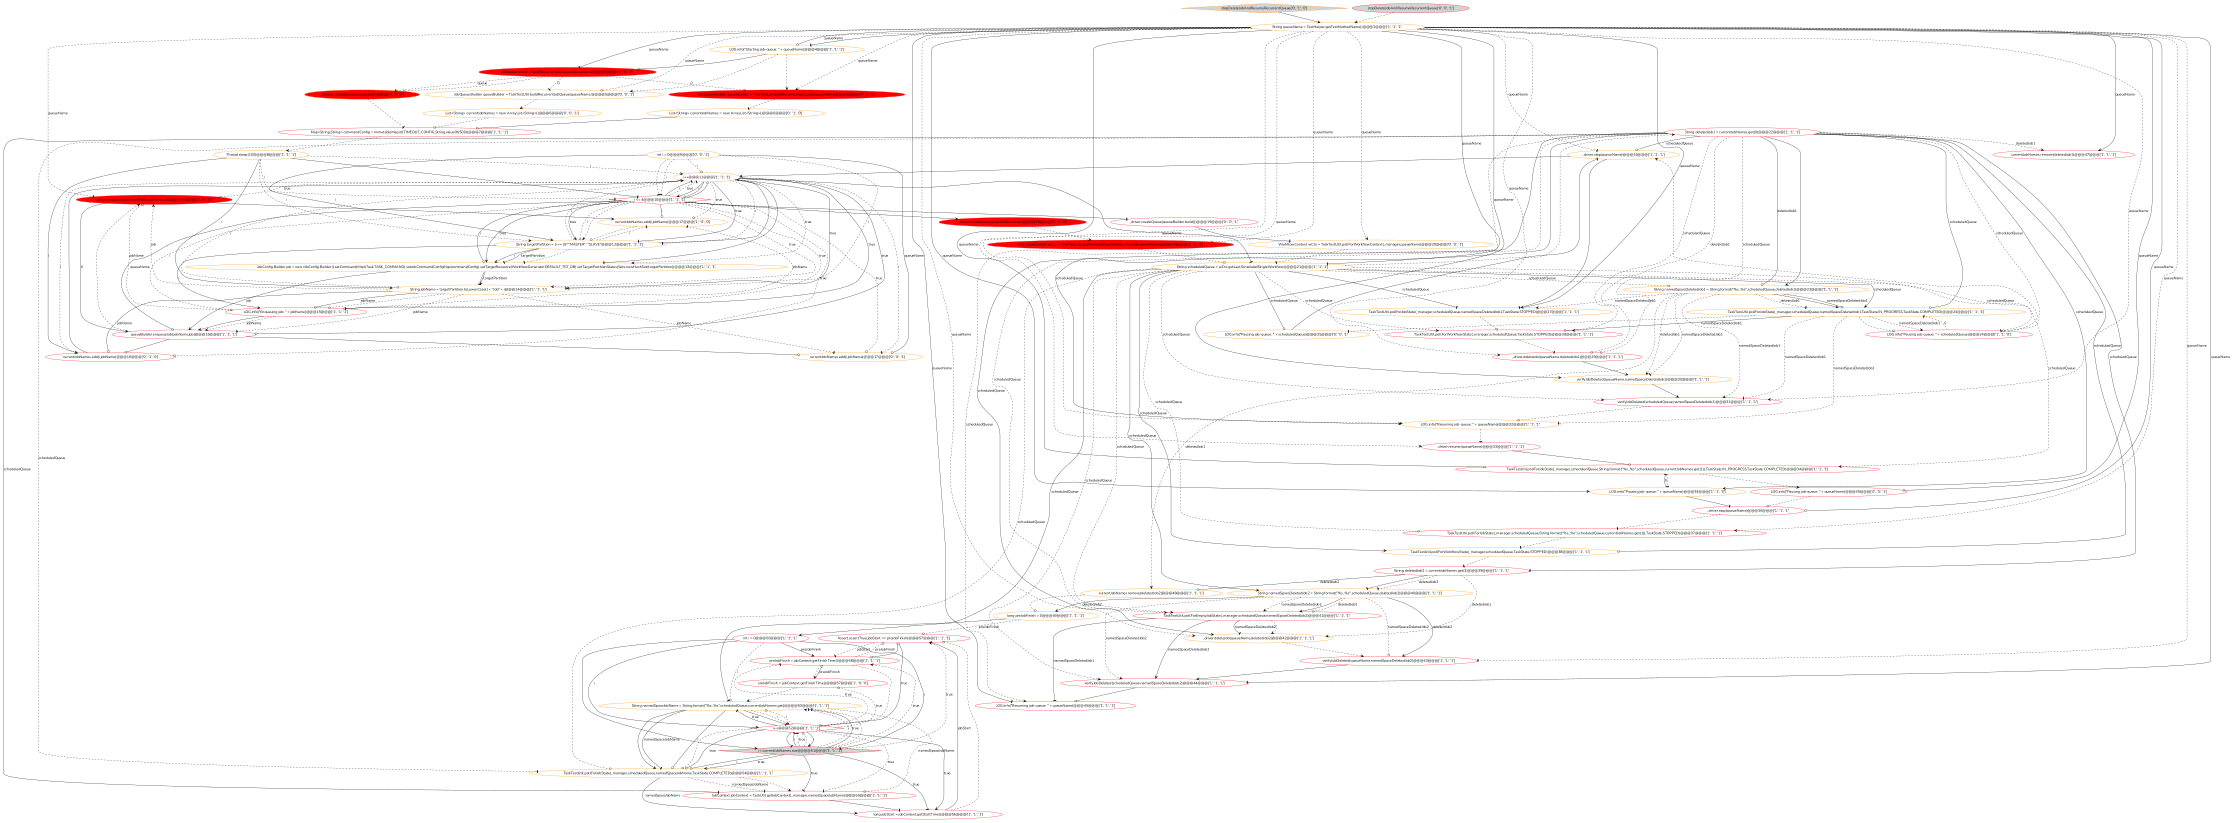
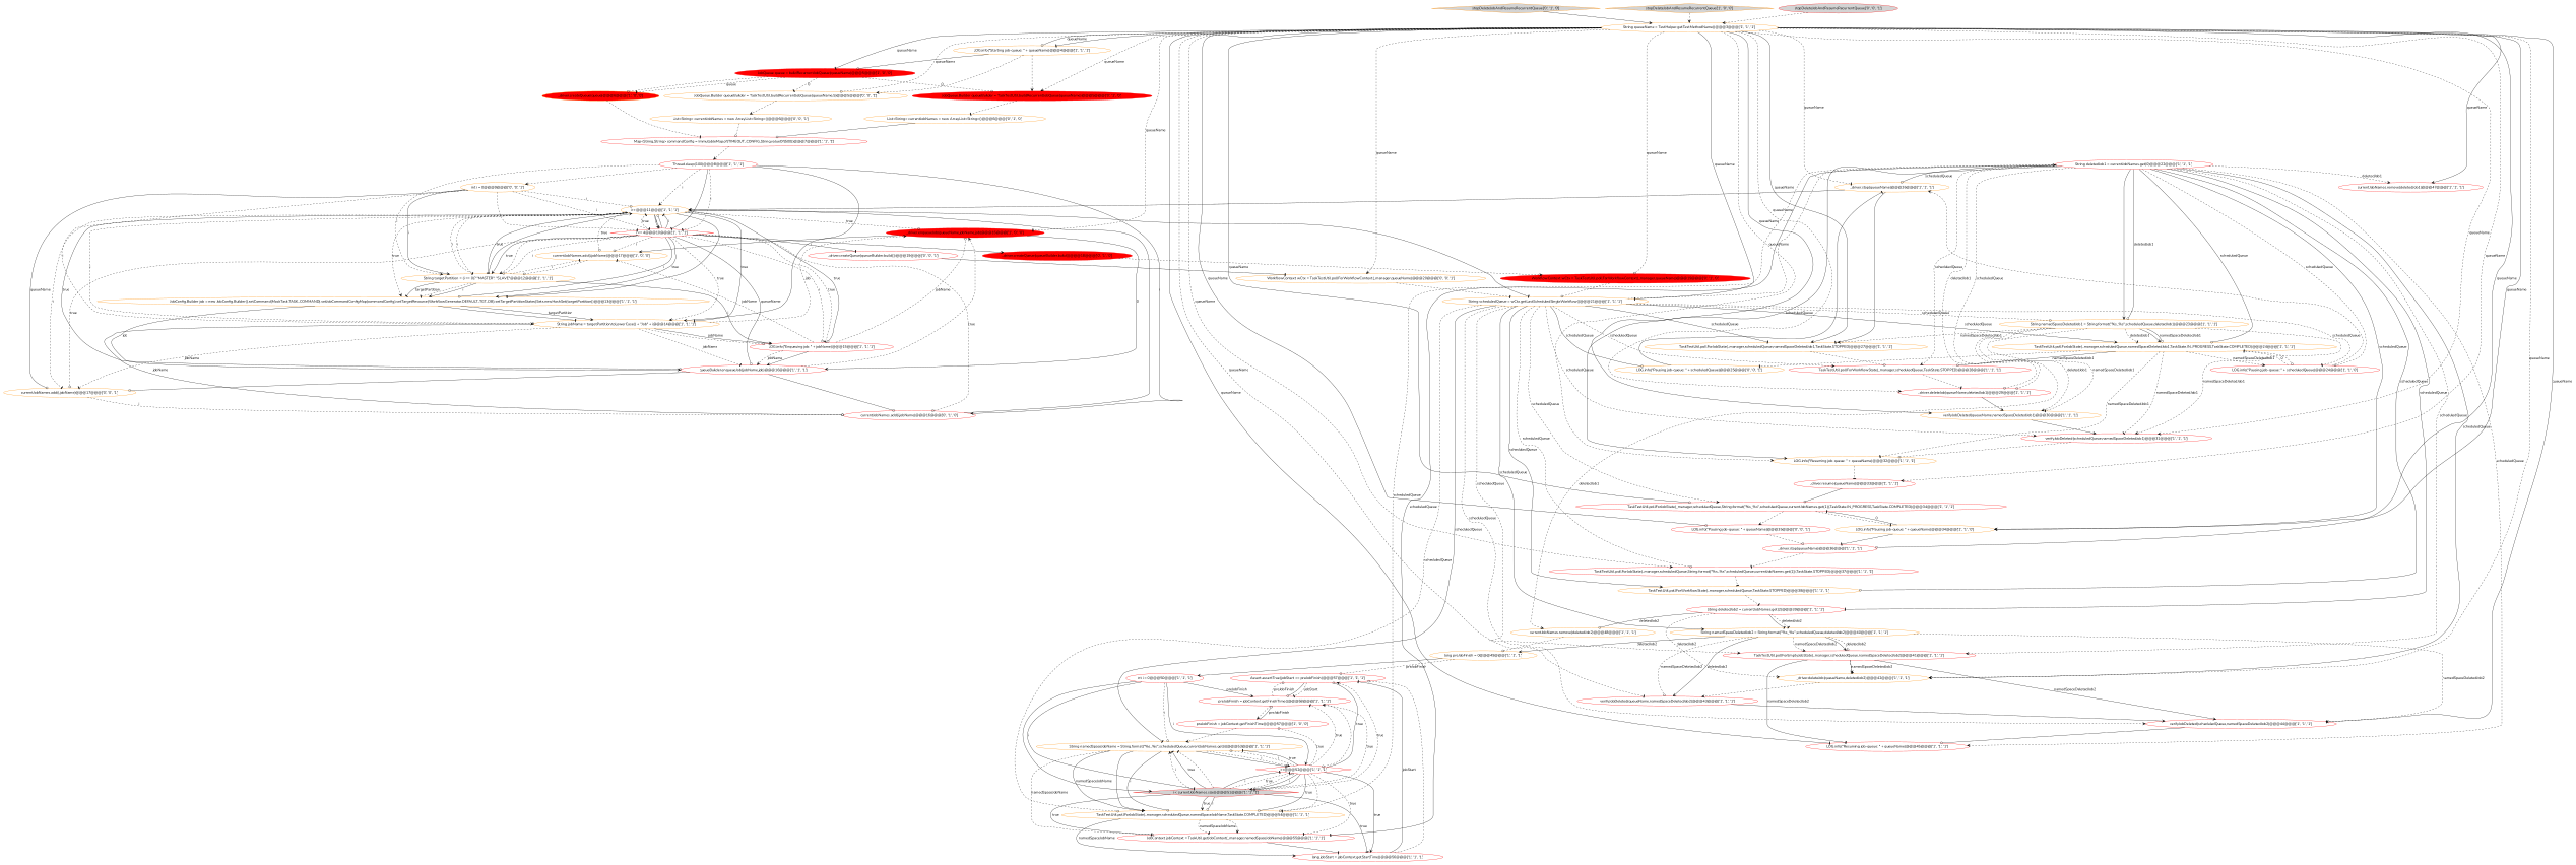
  digraph {
    fontname=Nunito
    node [color=red fillcolor=white fontname=Nunito shape=ellipse style=filled]
    edge [arrowhead=vee fontname=Nunito style=dashed]
    n1 [color=darkorange label="String namedSpaceDeletedJob2 = String.format(\"%s_%s\",scheduledQueue,deletedJob2)@@@40@@@['1', '1', '1']"]
    n2 [color=darkorange label="long preJobFinish = 0@@@49@@@['1', '1', '1']"]
    n3 [label="verifyJobDeleted(scheduledQueue,namedSpaceDeletedJob2)@@@44@@@['1', '1', '1']"]
    n4 [label="TaskTestUtil.pollForEmptyJobState(_manager,scheduledQueue,namedSpaceDeletedJob2)@@@41@@@['1', '1', '1']"]
    n5 [label="verifyJobDeleted(queueName,namedSpaceDeletedJob2)@@@43@@@['1', '1', '1']"]
    n6 [label="Assert.assertTrue(jobStart >= preJobFinish)@@@57@@@['1', '1', '1']"]
    n7 [label="int i = 0@@@50@@@['1', '1', '1']"]
    n8 [label="LOG.info(\"Resuming job-queue: \" + queueName)@@@45@@@['1', '1', '1']"]
    n9 [color=darkorange label="_driver.deleteJob(queueName,deletedJob2)@@@42@@@['1', '1', '1']"]
    n10 [color=darkorange fillcolor=lightgray label="stopDeleteJobAndResumeRecurrentQueue['0', '1', '0']" shape=diamond]
    n11 [color=darkorange label="String queueName = TestHelper.getTestMethodName()@@@3@@@['1', '1', '1']"]
    n12 [color=darkorange label="LOG.info(\"Resuming job-queue: \" + queueName)@@@32@@@['1', '1', '1']"]
    n13 [label="_driver.resume(queueName)@@@33@@@['1', '1', '1']"]
    n14 [color=darkorange label="verifyJobDeleted(queueName,namedSpaceDeletedJob1)@@@30@@@['1', '1', '1']"]
    n15 [label="verifyJobDeleted(scheduledQueue,namedSpaceDeletedJob1)@@@31@@@['1', '1', '1']"]
    n16 [color=darkorange label="String scheduledQueue = wCtx.getLastScheduledSingleWorkflow()@@@21@@@['1', '1', '1']"]
    n17 [fillcolor=red label="JobQueue queue = buildRecurrentJobQueue(queueName)@@@5@@@['1', '0', '0']"]
    n18 [fillcolor=red label="_driver.enqueueJob(queueName,jobName,job)@@@16@@@['1', '0', '0']"]
    n19 [label="LOG.info(\"Pausing job-queue: \" + queueName)@@@35@@@['0', '0', '1']"]
    n20 [color=darkorange label="_driver.stop(queueName)@@@26@@@['1', '1', '1']"]
    n21 [fillcolor=red label="JobQueue.Builder queueBuilder = TaskTestUtil.buildRecurrentJobQueue(queueName)@@@5@@@['0', '1', '0']"]
    n22 [color=darkorange label="WorkflowContext wCtx = TaskTestUtil.pollForWorkflowContext(_manager,queueName)@@@20@@@['0', '0', '1']"]
    n23 [label="_driver.stop(queueName)@@@36@@@['1', '1', '1']"]
    n24 [label="currentJobNames.remove(deletedJob1)@@@47@@@['1', '1', '1']"]
    n25 [color=darkorange label="JobQueue.Builder queueBuilder = TaskTestUtil.buildRecurrentJobQueue(queueName,5)@@@5@@@['0', '0', '1']"]
    n26 [color=darkorange label="TaskTestUtil.pollForJobState(_manager,scheduledQueue,namedSpaceDeletedJob1,TaskState.STOPPED)@@@27@@@['1', '1', '1']"]
    n27 [color=darkorange label="LOG.info(\"Starting job-queue: \" + queueName)@@@4@@@['1', '1', '1']"]
    n28 [fillcolor=red label="WorkflowContext wCtx = TaskTestUtil.pollForWorkflowContext(_manager,queueName)@@@19@@@['0', '1', '0']"]
    n29 [label="_driver.deleteJob(queueName,deletedJob1)@@@29@@@['1', '1', '1']"]
    n30 [label="TaskTestUtil.pollForJobState(_manager,scheduledQueue,String.format(\"%s_%s\",scheduledQueue,currentJobNames.get(1)),TaskState.STOPPED)@@@37@@@['1', '1', '1']"]
    n31 [label="TaskTestUtil.pollForJobState(_manager,scheduledQueue,String.format(\"%s_%s\",scheduledQueue,currentJobNames.get(1)),TaskState.IN_PROGRESS,TaskState.COMPLETED)@@@34@@@['1', '1', '1']"]
    n32 [color=darkorange label="LOG.info(\"Pausing job-queue: \" + queueName)@@@34@@@['1', '1', '0']"]
    n33 [label="i <= 4@@@10@@@['1', '1', '1']" shape=diamond]
    n34 [color=darkorange label="String targetPartition = (i == 0)? \"MASTER\": \"SLAVE\"@@@12@@@['1', '1', '1']"]
    n35 [color=darkorange label="currentJobNames.add(i,jobName)@@@17@@@['1', '0', '0']"]
    n36 [color=darkorange label="currentJobNames.add(i,jobName)@@@17@@@['0', '0', '1']"]
    n37 [label="LOG.info(\"Enqueuing job: \" + jobName)@@@15@@@['1', '1', '1']"]
    n38 [label="currentJobNames.add(i,jobName)@@@16@@@['0', '1', '0']"]
    n39 [color=darkorange label="String jobName = targetPartition.toLowerCase() + \"Job\" + i@@@14@@@['1', '1', '1']"]
    n40 [label="_driver.createQueue(queueBuilder.build())@@@19@@@['0', '0', '1']"]
    n41 [fillcolor=red label="_driver.createQueue(queueBuilder.build())@@@18@@@['0', '1', '0']"]
    n42 [label="queueBuilder.enqueueJob(jobName,job)@@@16@@@['1', '1', '1']"]
    n43 [color=darkorange label="i++@@@11@@@['1', '1', '1']"]
    n44 [color=darkorange label="JobConfig.Builder job = new JobConfig.Builder().setCommand(MockTask.TASK_COMMAND).setJobCommandConfigMap(commandConfig).setTargetResource(WorkflowGenerator.DEFAULT_TGT_DB).setTargetPartitionStates(Sets.newHashSet(targetPartition))@@@13@@@['1', '1', '1']"]
    n45 [label="preJobFinish = jobContext.getFinishTime()@@@58@@@['1', '1', '1']"]
    n46 [color=darkorange label="String namedSpaceJobName = String.format(\"%s_%s\",scheduledQueue,currentJobNames.get(i))@@@53@@@['1', '1', '1']"]
    n47 [label="i++@@@52@@@['1', '1', '1']" shape=diamond]
    n48 [fillcolor=lightgray label="i < currentJobNames.size()@@@51@@@['1', '1', '1']" shape=diamond]
    n49 [label="TaskTestUtil.pollForWorkflowState(_manager,scheduledQueue,TaskState.STOPPED)@@@28@@@['1', '1', '1']"]
    n50 [color=darkorange label="TaskTestUtil.pollForJobState(_manager,scheduledQueue,namedSpaceJobName,TaskState.COMPLETED)@@@54@@@['1', '1', '1']"]
    n51 [color=darkorange label="LOG.info(\"Pausing job-queue: \" + scheduledQueue)@@@25@@@['0', '0', '1']"]
    n52 [color=darkorange label="TaskTestUtil.pollForJobState(_manager,scheduledQueue,namedSpaceDeletedJob1,TaskState.IN_PROGRESS,TaskState.COMPLETED)@@@24@@@['1', '1', '1']"]
    n53 [color=darkorange label="TaskTestUtil.pollForWorkflowState(_manager,scheduledQueue,TaskState.STOPPED)@@@38@@@['1', '1', '1']"]
    n54 [color=darkorange label="String namedSpaceDeletedJob1 = String.format(\"%s_%s\",scheduledQueue,deletedJob1)@@@23@@@['1', '1', '1']"]
    n55 [label="String deletedJob1 = currentJobNames.get(0)@@@22@@@['1', '1', '1']"]
    n56 [label="LOG.info(\"Pausing job-queue: \" + scheduledQueue)@@@24@@@['1', '1', '0']"]
    n57 [color=darkorange fillcolor=red label="_driver.createQueue(queue)@@@6@@@['1', '0', '0']"]
    n58 [color=darkorange label="List<String> currentJobNames = new ArrayList<String>()@@@6@@@['0', '1', '0']"]
    n59 [color=darkorange label="List<String> currentJobNames = new ArrayList<String>()@@@6@@@['0', '0', '1']"]
    n60 [label="JobContext jobContext = TaskUtil.getJobContext(_manager,namedSpaceJobName)@@@55@@@['1', '1', '1']"]
    n61 [label="long jobStart = jobContext.getStartTime()@@@56@@@['1', '1', '1']"]
    n62 [label="String deletedJob2 = currentJobNames.get(2)@@@39@@@['1', '1', '1']"]
    n63 [color=darkorange label="currentJobNames.remove(deletedJob2)@@@48@@@['1', '1', '1']"]
    n64 [label="Map<String,String> commandConfig = ImmutableMap.of(TIMEOUT_CONFIG,String.valueOf(500))@@@7@@@['1', '1', '1']"]
-   n65 [color=darkorange label="Thread.sleep(100)@@@8@@@['1', '1', '1']"]
+   n65 [label="Thread.sleep(100)@@@8@@@['1', '1', '1']"]
+   n66 [color=darkorange fillcolor=lightgray label="stopDeleteJobAndResumeRecurrentQueue['1', '0', '0']" shape=diamond]
    n67 [color=darkorange label="int i = 0@@@9@@@['0', '0', '1']"]
    n68 [fillcolor=lightgray label="stopDeleteJobAndResumeRecurrentQueue['0', '0', '1']"]
    n69 [label="preJobFinish = jobContext.getFinishTime()@@@57@@@['1', '0', '0']"]
    n1 -> n2 [label=deletedJob2 style=solid]
    n1 -> n3 [label=namedSpaceDeletedJob2]
    n1 -> n4 [label=namedSpaceDeletedJob2]
    n1 -> n4 [style=solid]
    n1 -> n4 [arrowhead=odot label=deletedJob2]
    n1 -> n5 [label=deletedJob2 style=solid]
    n1 -> n5 [arrowhead=odot label=namedSpaceDeletedJob2]
    n2 -> n6 [arrowhead=odot label=preJobFinish]
    n2 -> n7 [style=solid]
    n3 -> n8 [arrowhead=odot style=solid]
    n4 -> n3 [label=namedSpaceDeletedJob2 style=solid]
    n4 -> n8 [arrowhead=tee label=namedSpaceDeletedJob2 style=solid]
    n4 -> n9 [arrowhead=tee label=namedSpaceDeletedJob2 style=solid]
    n4 -> n9
    n5 -> n3 [style=solid]
    n6 -> n45 [arrowhead=odot style=solid]
    n6 -> n45 [arrowhead=tee label=jobStart]
    n7 -> n45 [label=preJobFinish style=solid]
    n7 -> n46 [arrowhead=odot label=i]
    n7 -> n47 [label=i style=solid]
    n7 -> n48 [arrowhead=tee label=i style=solid]
    n7 -> n48 [style=solid]
    n9 -> n5
    n10 -> n11 [style=solid]
    n11 -> n3 [arrowhead=tee label=queueName style=solid]
    n11 -> n5 [arrowhead=tee label=queueName]
    n11 -> n8 [arrowhead=tee label=queueName style=solid]
    n11 -> n9 [label=queueName]
    n11 -> n12 [label=queueName]
    n11 -> n13 [label=queueName]
    n11 -> n14 [label=queueName style=solid]
    n11 -> n15 [label=queueName]
    n11 -> n16 [arrowhead=tee label=queueName style=solid]
    n11 -> n17 [arrowhead=tee label=queueName style=solid]
    n11 -> n18 [arrowhead=tee label=queueName]
    n11 -> n19 [arrowhead=odot label=queueName style=solid]
    n11 -> n20 [arrowhead=tee label=queueName]
    n11 -> n21 [label=queueName]
    n11 -> n22 [label=queueName]
    n11 -> n23 [arrowhead=odot label=queueName style=solid]
    n11 -> n24 [label=queueName style=solid]
    n11 -> n25 [arrowhead=odot label=queueName]
    n11 -> n26 [label=queueName style=solid]
    n11 -> n27 [arrowhead=tee style=solid]
    n11 -> n27 [arrowhead=odot label=queueName style=solid]
    n11 -> n28 [arrowhead=odot label=queueName]
    n11 -> n29 [label=queueName]
    n11 -> n30 [label=queueName]
    n11 -> n31 [arrowhead=odot label=queueName style=solid]
    n11 -> n32 [label=queueName style=solid]
    n12 -> n13 [arrowhead=tee]
    n13 -> n31 [arrowhead=odot style=solid]
    n14 -> n15 [style=solid]
    n15 -> n12 [arrowhead=odot]
    n16 -> n1 [label=scheduledQueue style=solid]
    n16 -> n3 [label=scheduledQueue]
    n16 -> n4 [label=scheduledQueue]
    n16 -> n15 [label=scheduledQueue]
    n16 -> n26 [arrowhead=tee label=scheduledQueue style=solid]
    n16 -> n30 [arrowhead=odot label=scheduledQueue]
    n16 -> n31 [label=scheduledQueue]
    n16 -> n46 [arrowhead=tee label=scheduledQueue style=solid]
    n16 -> n49 [label=scheduledQueue]
    n16 -> n50 [arrowhead=odot label=scheduledQueue]
    n16 -> n51 [arrowhead=odot label=scheduledQueue style=solid]
    n16 -> n52 [label=scheduledQueue style=solid]
    n16 -> n53 [label=scheduledQueue style=solid]
    n16 -> n54 [arrowhead=odot label=scheduledQueue]
    n16 -> n55
    n16 -> n56 [arrowhead=tee label=scheduledQueue]
    n17 -> n21 [arrowhead=odot label=0]
    n17 -> n25 [arrowhead=tee label=0]
    n17 -> n57 [arrowhead=tee label=queue]
    n17 -> n57 [arrowhead=odot]
    n18 -> n35 [style=solid]
    n18 -> n42 [label=0 style=solid]
    n19 -> n23 [arrowhead=odot]
    n20 -> n26 [arrowhead=tee style=solid]
    n20 -> n43 [style=solid]
    n21 -> n58 [arrowhead=tee]
    n22 -> n16 [arrowhead=tee]
    n23 -> n30 [arrowhead=tee]
    n25 -> n59
    n26 -> n49 [arrowhead=odot]
    n27 -> n17 [arrowhead=odot style=solid]
    n27 -> n21
    n27 -> n25
    n28 -> n16 [arrowhead=odot]
    n29 -> n14 [style=solid]
    n30 -> n53 [arrowhead=tee]
    n31 -> n19
    n31 -> n32 [arrowhead=tee]
    n32 -> n23 [arrowhead=tee style=solid]
    n32 -> n31 [arrowhead=tee label=0 style=solid]
    n33 -> n34
    n33 -> n34 [label=true style=solid]
    n33 -> n34 [arrowhead=odot label=i]
-   n33 -> n35 [arrowhead=odot label=i style=solid]
+   n33 -> n35 [arrowhead=odot label=i]
    n33 -> n36 [arrowhead=odot label=true]
    n33 -> n37 [arrowhead=odot label=i]
    n33 -> n37 [arrowhead=tee label=true]
    n33 -> n38 [arrowhead=odot label=true]
    n33 -> n39 [label=true]
    n33 -> n40 [arrowhead=tee style=solid]
    n33 -> n41 [style=solid]
    n33 -> n42 [arrowhead=odot label=queueName style=solid]
    n33 -> n43 [arrowhead=odot style=solid]
    n33 -> n43 [arrowhead=tee label=i style=solid]
    n33 -> n43 [arrowhead=tee label=true]
    n33 -> n44 [arrowhead=odot label=i style=solid]
    n33 -> n44 [label=true style=solid]
    n34 -> n35 [arrowhead=tee label=i]
    n34 -> n37 [label=i style=solid]
    n34 -> n43 [style=solid]
    n34 -> n43 [arrowhead=odot label=i]
    n34 -> n44 [arrowhead=tee]
    n34 -> n44 [label=i style=solid]
    n34 -> n44 [arrowhead=tee label=targetPartition style=solid]
    n35 -> n34 [arrowhead=odot]
    n37 -> n18 [arrowhead=odot label=jobName]
    n37 -> n35 [arrowhead=tee label=jobName]
    n37 -> n42 [style=solid]
    n37 -> n42 [label=jobName]
    n38 -> n43 [style=solid]
    n39 -> n18 [label=job]
    n39 -> n36 [arrowhead=tee label=jobName]
    n39 -> n37 [arrowhead=odot]
    n39 -> n37 [arrowhead=odot label=jobName style=solid]
    n39 -> n38 [arrowhead=odot label=jobName style=solid]
    n39 -> n42 [arrowhead=tee label=jobName]
    n40 -> n22 [arrowhead=tee style=solid]
    n41 -> n28
    n42 -> n18
    n42 -> n36 [arrowhead=odot style=solid]
    n42 -> n38 [arrowhead=odot style=solid]
    n43 -> n16 [arrowhead=tee style=solid]
    n43 -> n18 [arrowhead=odot label=true]
    n43 -> n33 [label=i style=solid]
    n43 -> n33 [arrowhead=odot style=solid]
    n43 -> n34 [arrowhead=tee label=i]
    n43 -> n34 [arrowhead=tee label=true style=solid]
    n43 -> n35 [arrowhead=odot label=true]
    n43 -> n36 [arrowhead=tee label=i]
    n43 -> n37 [arrowhead=odot label=true style=solid]
-   n43 -> n38 [arrowhead=odot label=i]
+   n36 -> n38 [arrowhead=odot label=i]
    n43 -> n39 [arrowhead=tee label=true style=solid]
    n43 -> n39 [arrowhead=odot label=i]
    n43 -> n42 [arrowhead=odot label=true style=solid]
    n43 -> n44 [arrowhead=tee style=solid]
    n43 -> n44 [label=true]
    n44 -> n39 [label=targetPartition style=solid]
    n44 -> n39 [arrowhead=tee style=solid]
    n44 -> n42 [label=job style=solid]
    n45 -> n6 [arrowhead=odot label=preJobFinish]
    n45 -> n47 [arrowhead=odot]
    n45 -> n69
    n46 -> n47 [arrowhead=tee style=solid]
    n46 -> n47 [label=i]
    n46 -> n50 [arrowhead=tee label=namedSpaceJobName style=solid]
    n46 -> n50 [style=solid]
    n46 -> n50 [arrowhead=odot label=i style=solid]
    n46 -> n60 [arrowhead=odot label=namedSpaceJobName]
    n47 -> n6 [arrowhead=odot label=true style=solid]
    n47 -> n45 [arrowhead=tee label=true]
    n47 -> n46 [arrowhead=odot label=i]
    n47 -> n46 [arrowhead=tee label=true style=solid]
    n47 -> n48 [label=i style=solid]
    n47 -> n48 [arrowhead=tee style=solid]
    n47 -> n50 [arrowhead=odot]
    n47 -> n50 [arrowhead=odot label=true style=solid]
    n47 -> n60 [arrowhead=tee label=true]
    n47 -> n61 [label=true style=solid]
    n47 -> n69 [arrowhead=odot label=true]
    n48 -> n6 [label=true]
    n48 -> n45 [label=true]
    n48 -> n46 [label=i]
    n48 -> n46 [arrowhead=tee label=true style=solid]
    n48 -> n46 [arrowhead=tee]
    n48 -> n47 [arrowhead=tee label=i style=solid]
    n48 -> n47 [arrowhead=tee label=true]
    n48 -> n47 [arrowhead=odot]
    n48 -> n50 [label=true style=solid]
    n48 -> n50 [arrowhead=odot label=i style=solid]
    n48 -> n60 [arrowhead=tee label=true style=solid]
    n48 -> n61 [arrowhead=tee label=true style=solid]
    n49 -> n29 [arrowhead=tee]
    n50 -> n60 [arrowhead=tee label=namedSpaceJobName]
    n50 -> n60
    n50 -> n61 [label=namedSpaceJobName style=solid]
    n51 -> n20 [arrowhead=tee style=solid]
    n52 -> n12 [arrowhead=tee label=namedSpaceDeletedJob1]
    n52 -> n15 [arrowhead=tee label=namedSpaceDeletedJob1]
    n52 -> n49 [arrowhead=odot label=namedSpaceDeletedJob1 style=solid]
    n52 -> n51 [arrowhead=tee]
    n52 -> n56 [arrowhead=odot]
    n52 -> n56 [label=namedSpaceDeletedJob1]
    n53 -> n62 [arrowhead=tee]
    n54 -> n14 [label=deletedJob1]
    n54 -> n14 [arrowhead=tee label=namedSpaceDeletedJob1]
    n54 -> n15 [label=namedSpaceDeletedJob1]
    n54 -> n26 [label=namedSpaceDeletedJob1]
    n54 -> n52 [arrowhead=tee label=deletedJob1]
    n54 -> n52 [style=solid]
    n54 -> n52 [arrowhead=odot label=namedSpaceDeletedJob1 style=solid]
    n54 -> n63 [label=deletedJob1]
    n55 -> n4 [label=scheduledQueue]
    n55 -> n8 [label=scheduledQueue]
    n55 -> n9 [label=scheduledQueue style=solid]
    n55 -> n12 [label=scheduledQueue style=solid]
    n55 -> n20 [arrowhead=odot label=scheduledQueue style=solid]
    n55 -> n24 [label=deletedJob1]
    n55 -> n29 [arrowhead=odot label=deletedJob1]
    n55 -> n29 [arrowhead=odot label=scheduledQueue]
    n55 -> n32 [label=scheduledQueue style=solid]
    n55 -> n49 [label=scheduledQueue]
    n55 -> n50 [arrowhead=tee label=scheduledQueue]
    n55 -> n52 [arrowhead=odot label=scheduledQueue style=solid]
    n55 -> n53 [arrowhead=odot label=scheduledQueue style=solid]
    n55 -> n54 [arrowhead=odot label=deletedJob1 style=solid]
    n55 -> n54 [style=solid]
    n55 -> n56 [arrowhead=odot label=scheduledQueue]
    n55 -> n60 [arrowhead=tee label=scheduledQueue style=solid]
    n55 -> n62 [arrowhead=tee label=scheduledQueue style=solid]
    n56 -> n20
    n56 -> n52 [arrowhead=tee label=0]
    n57 -> n64 [arrowhead=tee]
    n58 -> n64 [arrowhead=odot style=solid]
    n59 -> n64 [arrowhead=odot]
    n60 -> n61 [arrowhead=tee style=solid]
    n61 -> n6 [arrowhead=odot]
    n61 -> n6 [arrowhead=tee label=jobStart style=solid]
    n62 -> n1 [arrowhead=tee label=deletedJob2]
    n62 -> n1 [arrowhead=tee style=solid]
    n62 -> n9 [label=deletedJob2]
    n62 -> n63 [arrowhead=odot label=deletedJob2 style=solid]
    n63 -> n2 [arrowhead=odot]
    n64 -> n65
    n65 -> n33 [arrowhead=tee label=i]
    n65 -> n33 [arrowhead=tee style=solid]
    n65 -> n34 [label=i]
    n65 -> n38 [label=i style=solid]
    n65 -> n39 [label=i style=solid]
    n65 -> n43 [label=i]
+   n65 -> n67
+   n66 -> n11
    n67 -> n33 [arrowhead=tee]
    n67 -> n33 [arrowhead=tee label=i]
    n67 -> n34 [label=i style=solid]
    n67 -> n36 [arrowhead=odot label=queueName style=solid]
    n67 -> n39 [label=i]
    n67 -> n43 [arrowhead=odot label=i]
    n68 -> n11
    n69 -> n45 [arrowhead=odot label=preJobFinish style=solid]
    n69 -> n46
  }
